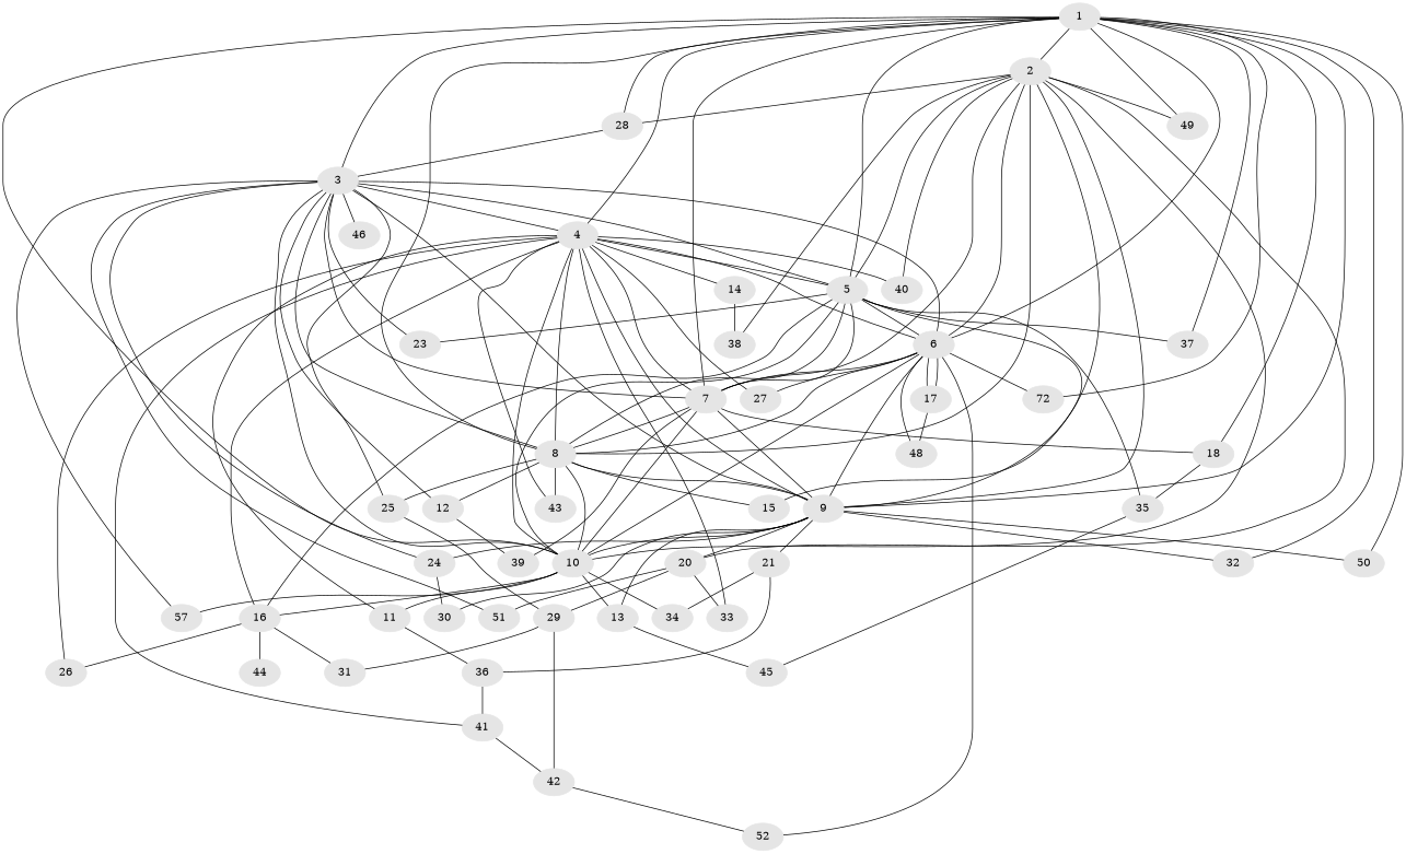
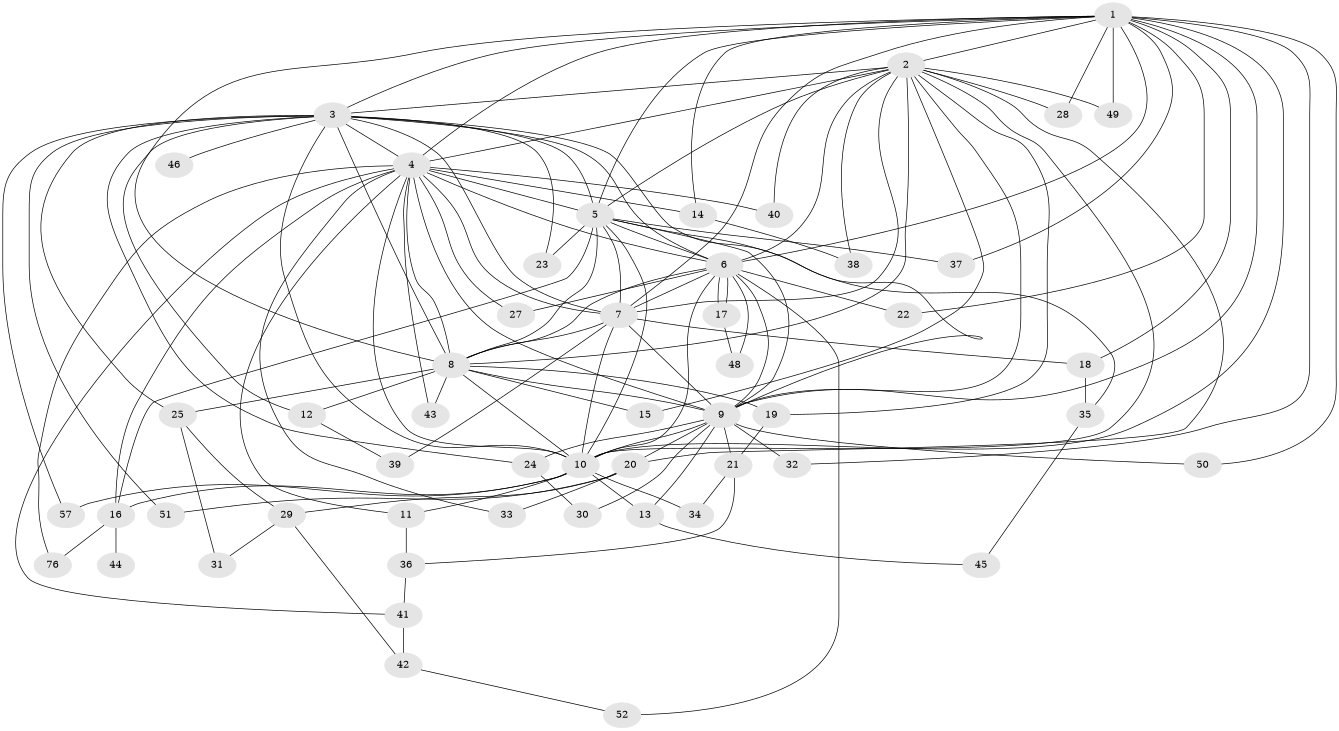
  graph {
    node [color=gray90 style=filled]
    1
    2
    3
    4
    5
    6
    7
    8
    9
    10
    14
    18
-   22 [label=72]
+   22
    28
    32
    37
    49
    50
    15
+   19
    20
    38
    40
    12
    23
    24
    25
    46
    n29 [label=57]
    51
    11
-   26
+   26 [label=76]
    27
    33
    41
    43
    16
    35
    17
    48
    52
    39
    13
    21
    30
    34
    29
    31
    36
    42
    44
    45
    1 -- 2
    1 -- 3
    1 -- 4
    1 -- 5
    1 -- 6
    1 -- 7
    1 -- 8
    1 -- 9
    1 -- 10
+   1 -- 14
    1 -- 18
    1 -- 22
    1 -- 28
    1 -- 32
    1 -- 37
    1 -- 49
    1 -- 50
-   28 -- 3
+   2 -- 3
+   2 -- 4
    2 -- 5
    2 -- 6
    2 -- 7
    2 -- 8
    2 -- 9
    2 -- 10
    2 -- 28
    2 -- 49
    2 -- 15
+   2 -- 19
    2 -- 20
    2 -- 38
    2 -- 40
    3 -- 4
    3 -- 5
    3 -- 6
    3 -- 7
    3 -- 8
    3 -- 9
    3 -- 10
    3 -- 12
    3 -- 23
    3 -- 24
    3 -- 25
    3 -- 46
    3 -- n29
    3 -- 51
    4 -- 5
    4 -- 6
    4 -- 7
    4 -- 8
    4 -- 9
    4 -- 10
    4 -- 14
    4 -- 40
    4 -- 11
    4 -- 26
    4 -- 27
    4 -- 33
    4 -- 41
    4 -- 43
    4 -- 16
    5 -- 6
    5 -- 7
    5 -- 8
    5 -- 9
    5 -- 10
    5 -- 37
    5 -- 23
    5 -- 16
    5 -- 35
    6 -- 7
    6 -- 8
    6 -- 9
    6 -- 10
    6 -- 22
    6 -- 27
    6 -- 17
    6 -- 17
    6 -- 48
    6 -- 52
    7 -- 8
    7 -- 9
    7 -- 10
    7 -- 18
    7 -- 39
    8 -- 9
    8 -- 10
    8 -- 15
+   8 -- 19
    8 -- 12
    8 -- 25
    8 -- 43
    9 -- 10
    9 -- 32
    9 -- 50
    9 -- 20
    9 -- 24
    9 -- 13
    9 -- 21
    9 -- 30
    10 -- n29
    10 -- 11
    10 -- 16
    10 -- 13
    10 -- 34
    14 -- 38
    18 -- 35
+   19 -- 21
    20 -- 51
    20 -- 33
    20 -- 29
    12 -- 39
    24 -- 30
    25 -- 29
-   16 -- 31
+   25 -- 31
    11 -- 36
    41 -- 42
    16 -- 26
    16 -- 44
    35 -- 45
    17 -- 48
    13 -- 45
    21 -- 34
    21 -- 36
    29 -- 31
    29 -- 42
    36 -- 41
    42 -- 52
  }
